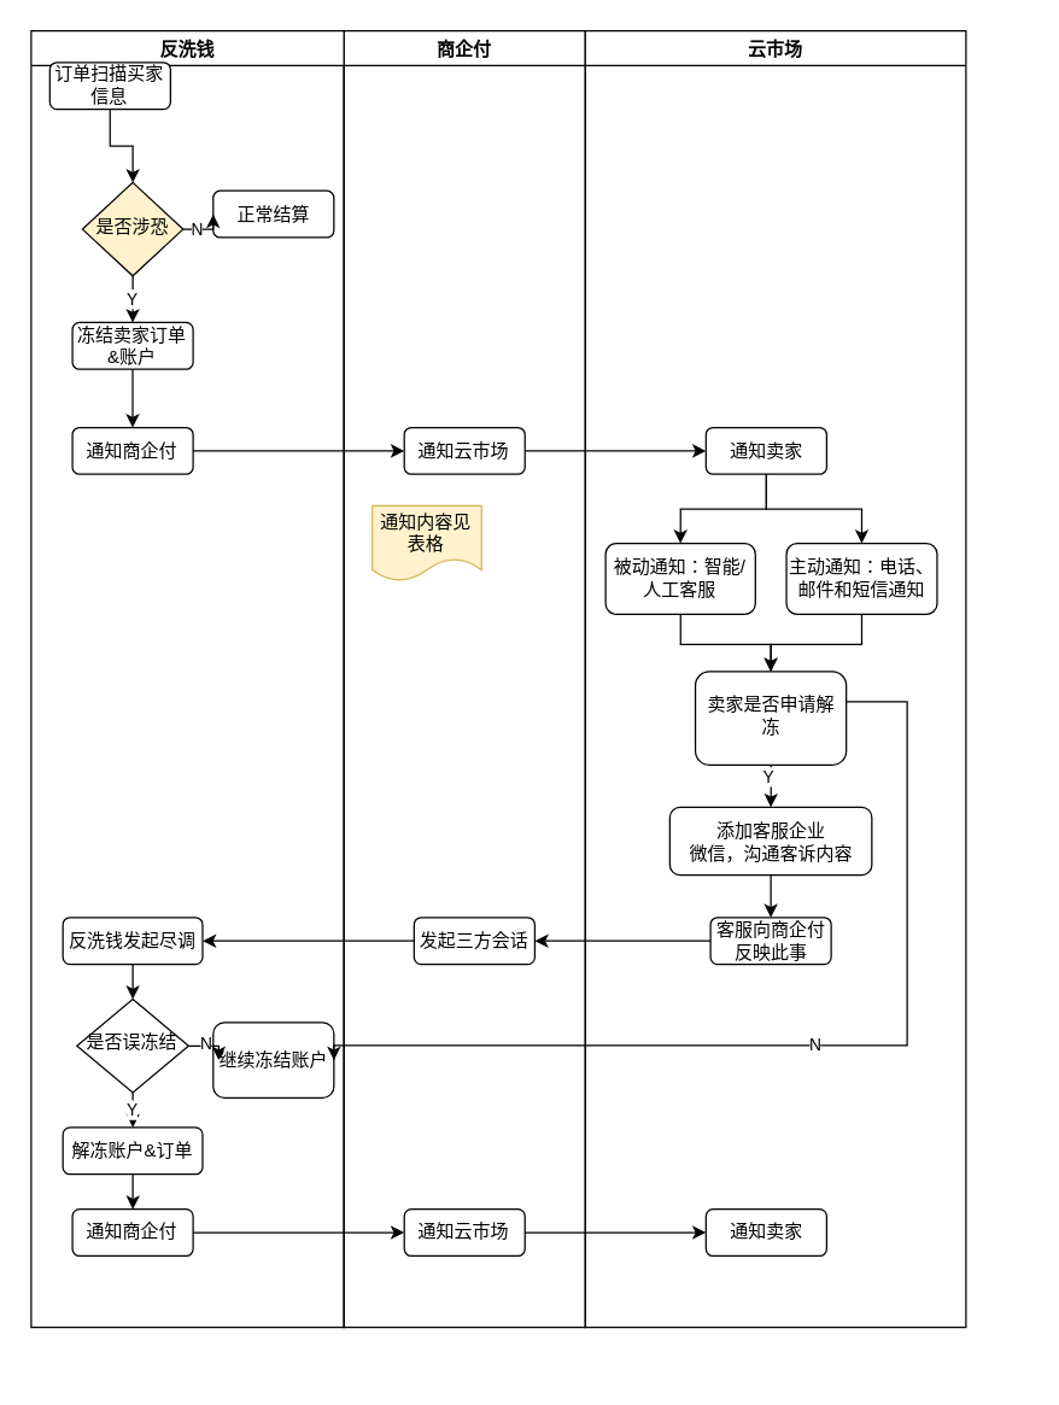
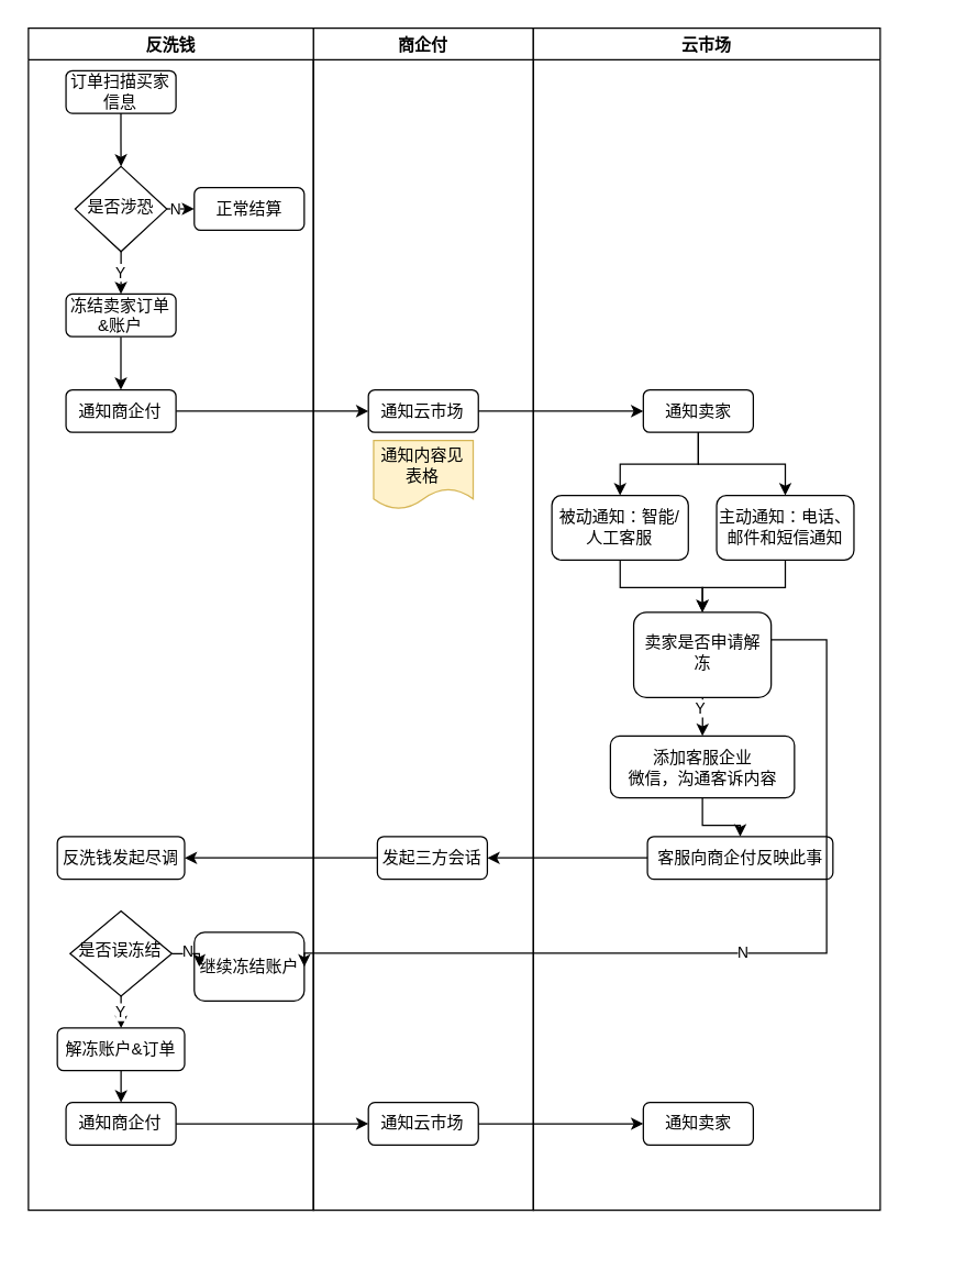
  <mxCell id="0" />
  <mxCell id="1" parent="0" />
  <mxCell id="2" value="" style="group" parent="1" vertex="1" connectable="0"><mxGeometry x="20" y="20" width="660" height="890" as="geometry" /></mxCell>
  <mxCell id="3" value="商企付" style="swimlane;movable=1;resizable=1;rotatable=1;deletable=1;editable=1;connectable=1;" parent="2" vertex="1"><mxGeometry x="207.44" width="160.09" height="860" as="geometry" /></mxCell>
  <mxCell id="4" value="" style="rounded=0;html=1;jettySize=auto;orthogonalLoop=1;fontSize=11;endArrow=block;endFill=0;endSize=8;strokeWidth=1;shadow=0;labelBackgroundColor=none;edgeStyle=orthogonalEdgeStyle;" parent="3" edge="1"><mxGeometry relative="1" as="geometry"><mxPoint x="-66.035" y="100.609" as="targetPoint" /></mxGeometry></mxCell>
  <mxCell id="5" value="No" style="edgeStyle=orthogonalEdgeStyle;rounded=0;html=1;jettySize=auto;orthogonalLoop=1;fontSize=11;endArrow=block;endFill=0;endSize=8;strokeWidth=1;shadow=0;labelBackgroundColor=none;" parent="3" edge="1"><mxGeometry y="10" relative="1" as="geometry"><mxPoint as="offset" /><mxPoint x="-32.684" y="131.565" as="sourcePoint" /></mxGeometry></mxCell>
  <mxCell id="6" value="通知云市场" style="rounded=1;whiteSpace=wrap;html=1;fontSize=12;glass=0;strokeWidth=1;shadow=0;" parent="3" vertex="1"><mxGeometry x="40.021" y="263.13" width="80.043" height="30.957" as="geometry" /></mxCell>
  <mxCell id="7" value="通知云市场" style="rounded=1;whiteSpace=wrap;html=1;fontSize=12;glass=0;strokeWidth=1;shadow=0;" parent="3" vertex="1"><mxGeometry x="40.021" y="781.652" width="80.043" height="30.957" as="geometry" /></mxCell>
  <mxCell id="8" value="发起三方会话" style="rounded=1;whiteSpace=wrap;html=1;fontSize=12;glass=0;strokeWidth=1;shadow=0;" vertex="1" parent="3"><mxGeometry x="46.553" y="588.174" width="80.043" height="30.957" as="geometry" /></mxCell>
- <mxCell id="9" value="通知内容见表格" style="shape=document;whiteSpace=wrap;html=1;boundedLbl=1;fillColor=#fff2cc;strokeColor=#d6b656;" vertex="1" parent="3"><mxGeometry x="18.83" y="315" width="72.44" height="50" as="geometry" /></mxCell>
+ <mxCell id="9" value="通知内容见表格" style="shape=document;whiteSpace=wrap;html=1;boundedLbl=1;fillColor=#fff2cc;strokeColor=#d6b656;" vertex="1" parent="3"><mxGeometry x="43.83" y="300" width="72.44" height="50" as="geometry" /></mxCell>
  <mxCell id="10" value="反洗钱" style="swimlane;movable=1;resizable=1;rotatable=1;deletable=1;editable=1;connectable=1;" parent="2" vertex="1"><mxGeometry width="207.44" height="860" as="geometry" /></mxCell>
- <mxCell id="11" value="正常结算" style="rounded=1;whiteSpace=wrap;html=1;fontSize=12;glass=0;strokeWidth=1;shadow=0;" parent="10" vertex="1"><mxGeometry x="120.731" y="106.087" width="80.043" height="30.957" as="geometry" /></mxCell>
+ <mxCell id="11" value="正常结算" style="rounded=1;whiteSpace=wrap;html=1;fontSize=12;glass=0;strokeWidth=1;shadow=0;" parent="10" vertex="1"><mxGeometry x="120.731" y="116.087" width="80.043" height="30.957" as="geometry" /></mxCell>
  <mxCell id="12" value="反洗钱发起尽调" style="rounded=1;whiteSpace=wrap;html=1;fontSize=12;glass=0;strokeWidth=1;shadow=0;" parent="10" vertex="1"><mxGeometry x="21.04" y="588.17" width="92.65" height="30.96" as="geometry" /></mxCell>
  <mxCell id="13" value="解冻账户&amp;amp;订单" style="rounded=1;whiteSpace=wrap;html=1;fontSize=12;glass=0;strokeWidth=1;shadow=0;" parent="10" vertex="1"><mxGeometry x="21.04" y="727.48" width="92.65" height="30.96" as="geometry" /></mxCell>
  <mxCell id="14" value="继续冻结账户" style="rounded=1;whiteSpace=wrap;html=1;fontSize=12;glass=0;strokeWidth=1;shadow=0;" parent="10" vertex="1"><mxGeometry x="120.73" y="657.82" width="80.06" height="50" as="geometry" /></mxCell>
  <mxCell id="15" value="云市场" style="swimlane;movable=1;resizable=1;rotatable=1;deletable=1;editable=1;connectable=1;" parent="2" vertex="1"><mxGeometry x="367.53" width="252.47" height="860" as="geometry" /></mxCell>
  <mxCell id="16" value="添加客服企业&lt;br&gt;微信，沟通客诉内容" style="rounded=1;whiteSpace=wrap;html=1;fontSize=12;glass=0;strokeWidth=1;shadow=0;" parent="15" vertex="1"><mxGeometry x="56.08" y="515" width="133.96" height="45" as="geometry" /></mxCell>
- <mxCell id="17" value="客服向商企付反映此事" style="rounded=1;whiteSpace=wrap;html=1;fontSize=12;glass=0;strokeWidth=1;shadow=0;" parent="15" vertex="1"><mxGeometry x="83.042" y="588.174" width="80.043" height="30.957" as="geometry" /></mxCell>
+ <mxCell id="17" value="客服向商企付反映此事" style="rounded=1;whiteSpace=wrap;html=1;fontSize=12;glass=0;strokeWidth=1;shadow=0;" parent="15" vertex="1"><mxGeometry x="83.042" y="588.174" width="135" height="30.957" as="geometry" /></mxCell>
  <mxCell id="18" value="卖家是否申请解冻" style="whiteSpace=wrap;html=1;shadow=0;fontFamily=Helvetica;fontSize=12;align=center;strokeWidth=1;spacing=6;spacingTop=-4;rounded=1;" parent="15" vertex="1"><mxGeometry x="73.02" y="425.0" width="100.08" height="61.91" as="geometry" /></mxCell>
  <mxCell id="19" style="edgeStyle=orthogonalEdgeStyle;rounded=0;orthogonalLoop=1;jettySize=auto;html=1;entryX=0.5;entryY=0;entryDx=0;entryDy=0;" edge="1" parent="15" source="20" target="18"><mxGeometry relative="1" as="geometry" /></mxCell>
  <mxCell id="20" value="主动通知：电话、邮件和短信通知" style="rounded=1;whiteSpace=wrap;html=1;fontSize=12;glass=0;strokeWidth=1;shadow=0;" parent="15" vertex="1"><mxGeometry x="133.4" y="340" width="99.94" height="46.96" as="geometry" /></mxCell>
  <mxCell id="21" style="edgeStyle=orthogonalEdgeStyle;rounded=0;orthogonalLoop=1;jettySize=auto;html=1;entryX=0.5;entryY=0;entryDx=0;entryDy=0;" edge="1" parent="15" source="22" target="18"><mxGeometry relative="1" as="geometry" /></mxCell>
  <mxCell id="22" value="被动通知：智能/人工客服" style="rounded=1;whiteSpace=wrap;html=1;fontSize=12;glass=0;strokeWidth=1;shadow=0;" parent="15" vertex="1"><mxGeometry x="13.47" y="340" width="99.33" height="46.96" as="geometry" /></mxCell>
  <mxCell id="23" value="" style="edgeStyle=orthogonalEdgeStyle;rounded=0;orthogonalLoop=1;jettySize=auto;html=1;" parent="15" source="16" target="17" edge="1"><mxGeometry relative="1" as="geometry" /></mxCell>
  <mxCell id="24" value="" style="edgeStyle=orthogonalEdgeStyle;rounded=0;orthogonalLoop=1;jettySize=auto;html=1;" parent="15" source="18" target="16" edge="1"><mxGeometry relative="1" as="geometry" /></mxCell>
  <mxCell id="25" value="Y" style="edgeLabel;html=1;align=center;verticalAlign=middle;resizable=0;points=[];" parent="24" vertex="1" connectable="0"><mxGeometry x="-0.45" y="-2" relative="1" as="geometry"><mxPoint as="offset" /></mxGeometry></mxCell>
  <mxCell id="26" value="通知卖家" style="rounded=1;whiteSpace=wrap;html=1;fontSize=12;glass=0;strokeWidth=1;shadow=0;" parent="15" vertex="1"><mxGeometry x="80.042" y="263.13" width="80.043" height="30.957" as="geometry" /></mxCell>
  <mxCell id="27" style="edgeStyle=orthogonalEdgeStyle;rounded=0;orthogonalLoop=1;jettySize=auto;html=1;" parent="15" source="26" target="20" edge="1"><mxGeometry relative="1" as="geometry"><mxPoint x="-354.19" y="278.609" as="sourcePoint" /></mxGeometry></mxCell>
  <mxCell id="28" value="" style="edgeStyle=orthogonalEdgeStyle;rounded=0;orthogonalLoop=1;jettySize=auto;html=1;exitX=0.5;exitY=1;exitDx=0;exitDy=0;entryX=0.5;entryY=0;entryDx=0;entryDy=0;" parent="15" source="26" edge="1" target="22"><mxGeometry relative="1" as="geometry"><mxPoint x="-214.115" y="294.087" as="sourcePoint" /><mxPoint x="40.021" y="356" as="targetPoint" /></mxGeometry></mxCell>
  <mxCell id="29" value="通知卖家" style="rounded=1;whiteSpace=wrap;html=1;fontSize=12;glass=0;strokeWidth=1;shadow=0;" vertex="1" parent="15"><mxGeometry x="80.041" y="781.652" width="80.043" height="30.957" as="geometry" /></mxCell>
  <mxCell id="30" style="edgeStyle=orthogonalEdgeStyle;rounded=0;orthogonalLoop=1;jettySize=auto;html=1;" parent="2" source="31" target="6" edge="1"><mxGeometry relative="1" as="geometry" /></mxCell>
  <mxCell id="31" value="通知商企付" style="rounded=1;whiteSpace=wrap;html=1;fontSize=12;glass=0;strokeWidth=1;shadow=0;" parent="2" vertex="1"><mxGeometry x="27.348" y="263.13" width="80.043" height="30.957" as="geometry" /></mxCell>
  <mxCell id="32" value="" style="edgeStyle=orthogonalEdgeStyle;rounded=0;orthogonalLoop=1;jettySize=auto;html=1;" parent="2" source="33" target="31" edge="1"><mxGeometry relative="1" as="geometry" /></mxCell>
  <mxCell id="33" value="冻结卖家订单&amp;amp;账户" style="rounded=1;whiteSpace=wrap;html=1;fontSize=12;glass=0;strokeWidth=1;shadow=0;" parent="2" vertex="1"><mxGeometry x="27.348" y="193.478" width="80.043" height="30.957" as="geometry" /></mxCell>
  <mxCell id="34" value="Y" style="edgeStyle=orthogonalEdgeStyle;rounded=0;orthogonalLoop=1;jettySize=auto;html=1;" parent="2" source="37" target="33" edge="1"><mxGeometry relative="1" as="geometry" /></mxCell>
  <mxCell id="35" value="" style="edgeStyle=orthogonalEdgeStyle;rounded=0;orthogonalLoop=1;jettySize=auto;html=1;" parent="2" source="37" target="11" edge="1"><mxGeometry relative="1" as="geometry" /></mxCell>
  <mxCell id="36" value="N" style="edgeLabel;html=1;align=center;verticalAlign=middle;resizable=0;points=[];" vertex="1" connectable="0" parent="35"><mxGeometry x="-0.421" relative="1" as="geometry"><mxPoint as="offset" /></mxGeometry></mxCell>
- <mxCell id="37" value="是否涉恐" style="rhombus;whiteSpace=wrap;html=1;shadow=0;fontFamily=Helvetica;fontSize=12;align=center;strokeWidth=1;spacing=6;spacingTop=-4;fillColor=#fff2cc;" parent="2" vertex="1"><mxGeometry x="34.018" y="100.609" width="66.702" height="61.913" as="geometry" /></mxCell>
+ <mxCell id="37" value="是否涉恐" style="rhombus;whiteSpace=wrap;html=1;shadow=0;fontFamily=Helvetica;fontSize=12;align=center;strokeWidth=1;spacing=6;spacingTop=-4;" parent="2" vertex="1"><mxGeometry x="34.018" y="100.609" width="66.702" height="61.913" as="geometry" /></mxCell>
  <mxCell id="38" value="" style="edgeStyle=orthogonalEdgeStyle;rounded=0;orthogonalLoop=1;jettySize=auto;html=1;" parent="2" source="39" target="37" edge="1"><mxGeometry relative="1" as="geometry" /></mxCell>
- <mxCell id="39" value="订单扫描买家信息" style="rounded=1;whiteSpace=wrap;html=1;fontSize=12;glass=0;strokeWidth=1;shadow=0;" parent="2" vertex="1"><mxGeometry x="12.348" y="20.957" width="80.043" height="30.957" as="geometry" /></mxCell>
- <mxCell id="40" value="" style="edgeStyle=orthogonalEdgeStyle;rounded=0;orthogonalLoop=1;jettySize=auto;html=1;" parent="2" source="12" target="42" edge="1"><mxGeometry relative="1" as="geometry" /></mxCell>
+ <mxCell id="39" value="订单扫描买家信息" style="rounded=1;whiteSpace=wrap;html=1;fontSize=12;glass=0;strokeWidth=1;shadow=0;" parent="2" vertex="1"><mxGeometry x="27.348" y="30.957" width="80.043" height="30.957" as="geometry" /></mxCell>
  <mxCell id="41" value="" style="edgeStyle=orthogonalEdgeStyle;rounded=0;orthogonalLoop=1;jettySize=auto;html=1;entryX=1;entryY=0.5;entryDx=0;entryDy=0;" parent="2" source="17" target="8" edge="1"><mxGeometry relative="1" as="geometry"><mxPoint x="351" y="610" as="targetPoint" /></mxGeometry></mxCell>
  <mxCell id="42" value="是否误冻结" style="rhombus;whiteSpace=wrap;html=1;shadow=0;fontFamily=Helvetica;fontSize=12;align=center;strokeWidth=1;spacing=6;spacingTop=-4;" parent="2" vertex="1"><mxGeometry x="30.35" y="642.348" width="74.04" height="61.913" as="geometry" /></mxCell>
  <mxCell id="43" value="通知商企付" style="rounded=1;whiteSpace=wrap;html=1;fontSize=12;glass=0;strokeWidth=1;shadow=0;" parent="2" vertex="1"><mxGeometry x="27.348" y="781.652" width="80.043" height="30.957" as="geometry" /></mxCell>
  <mxCell id="44" value="Y" style="edgeStyle=orthogonalEdgeStyle;rounded=0;orthogonalLoop=1;jettySize=auto;html=1;" parent="2" source="42" target="13" edge="1"><mxGeometry relative="1" as="geometry" /></mxCell>
  <mxCell id="45" value="" style="edgeStyle=orthogonalEdgeStyle;rounded=0;orthogonalLoop=1;jettySize=auto;html=1;" parent="2" source="42" target="14" edge="1"><mxGeometry relative="1" as="geometry" /></mxCell>
  <mxCell id="46" value="N" style="edgeLabel;html=1;align=center;verticalAlign=middle;resizable=0;points=[];" parent="45" vertex="1" connectable="0"><mxGeometry x="-0.258" y="2" relative="1" as="geometry"><mxPoint as="offset" /></mxGeometry></mxCell>
  <mxCell id="47" value="" style="edgeStyle=orthogonalEdgeStyle;rounded=0;orthogonalLoop=1;jettySize=auto;html=1;entryX=0.5;entryY=0;entryDx=0;entryDy=0;" parent="2" source="13" target="43" edge="1"><mxGeometry relative="1" as="geometry" /></mxCell>
  <mxCell id="48" value="" style="edgeStyle=orthogonalEdgeStyle;rounded=0;orthogonalLoop=1;jettySize=auto;html=1;" parent="2" source="43" target="7" edge="1"><mxGeometry relative="1" as="geometry" /></mxCell>
  <mxCell id="49" style="edgeStyle=orthogonalEdgeStyle;rounded=0;orthogonalLoop=1;jettySize=auto;html=1;" parent="2" source="6" target="26" edge="1"><mxGeometry relative="1" as="geometry" /></mxCell>
  <mxCell id="50" style="edgeStyle=orthogonalEdgeStyle;rounded=0;orthogonalLoop=1;jettySize=auto;html=1;entryX=1;entryY=0.5;entryDx=0;entryDy=0;" edge="1" parent="2" source="8" target="12"><mxGeometry relative="1" as="geometry" /></mxCell>
  <mxCell id="51" value="N" style="edgeStyle=orthogonalEdgeStyle;rounded=0;orthogonalLoop=1;jettySize=auto;html=1;entryX=1;entryY=0.5;entryDx=0;entryDy=0;" edge="1" parent="2" source="18" target="14"><mxGeometry relative="1" as="geometry"><Array as="points"><mxPoint x="581" y="445" /><mxPoint x="581" y="673" /></Array></mxGeometry></mxCell>
  <mxCell id="52" style="edgeStyle=orthogonalEdgeStyle;rounded=0;orthogonalLoop=1;jettySize=auto;html=1;entryX=0;entryY=0.5;entryDx=0;entryDy=0;" edge="1" parent="2" source="7" target="29"><mxGeometry relative="1" as="geometry" /></mxCell>
